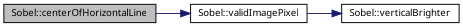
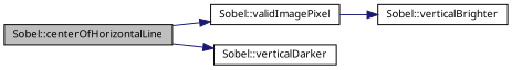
  digraph {
    fontname="Noto Sans"
    rankdir=LR
    node [color=black fillcolor=white fontname="Noto Sans" fontsize=10 shape=record style=filled]
    edge [color=midnightblue fontname="Noto Sans" fontsize=10 labelfontname=Helvetica labelfontsize=10 style=solid]
    n1 [fillcolor=grey75 fontcolor=black height=0.2 label="Sobel::centerOfHorizontalLine" width=0.4]
    n2 [height=0.2 label="Sobel::validImagePixel" width=0.4]
+   n3 [height=0.2 label="Sobel::verticalDarker" width=0.4]
    n4 [height=0.2 label="Sobel::verticalBrighter" width=0.4]
    n1 -> n2
+   n1 -> n3
    n2 -> n4
  }
